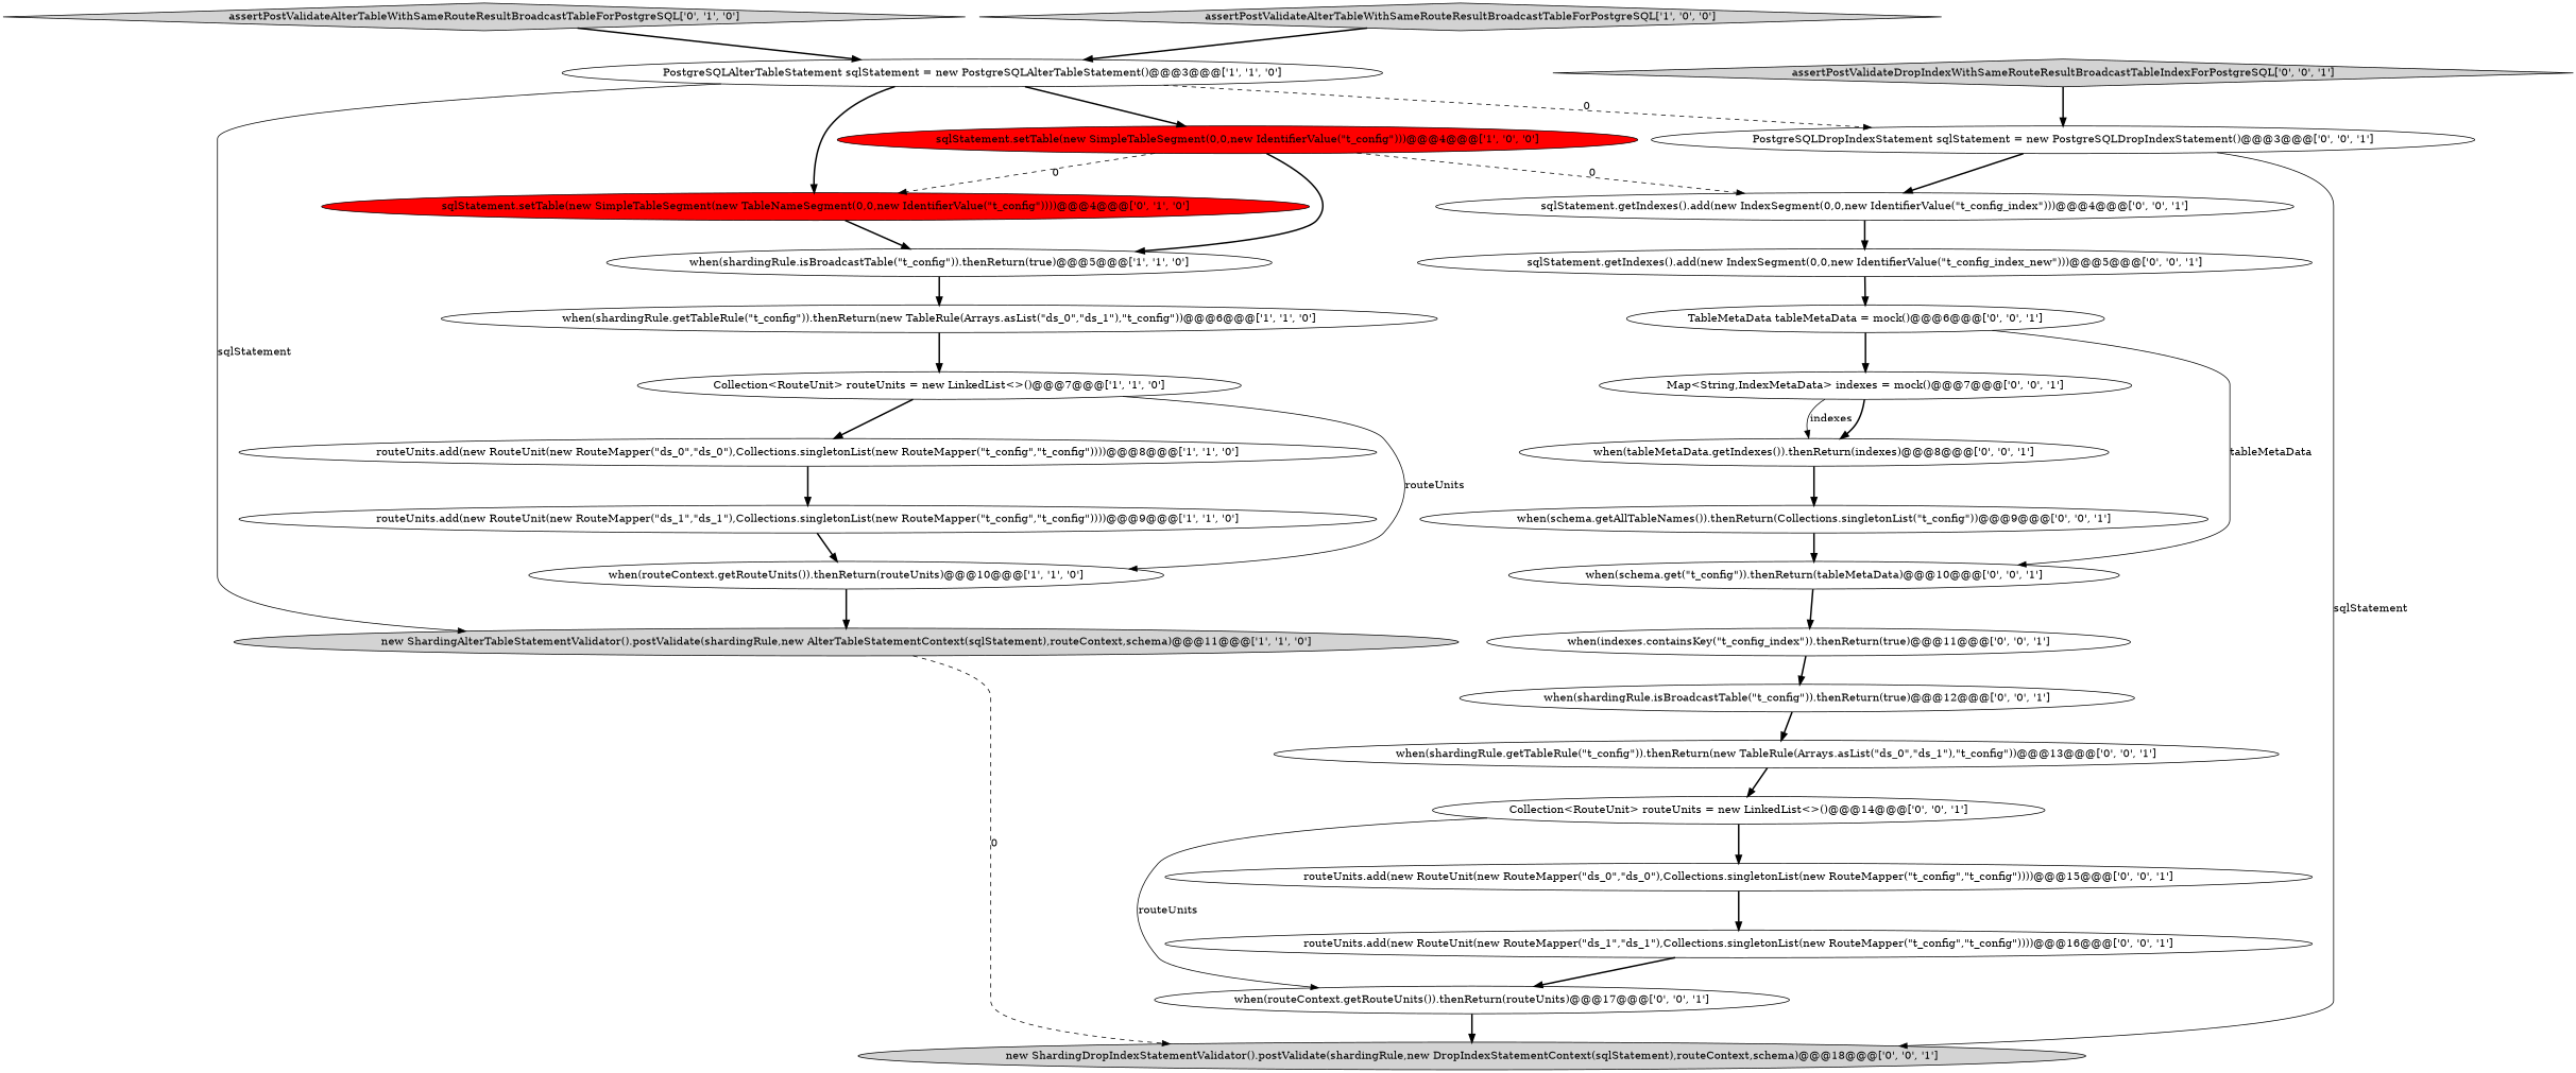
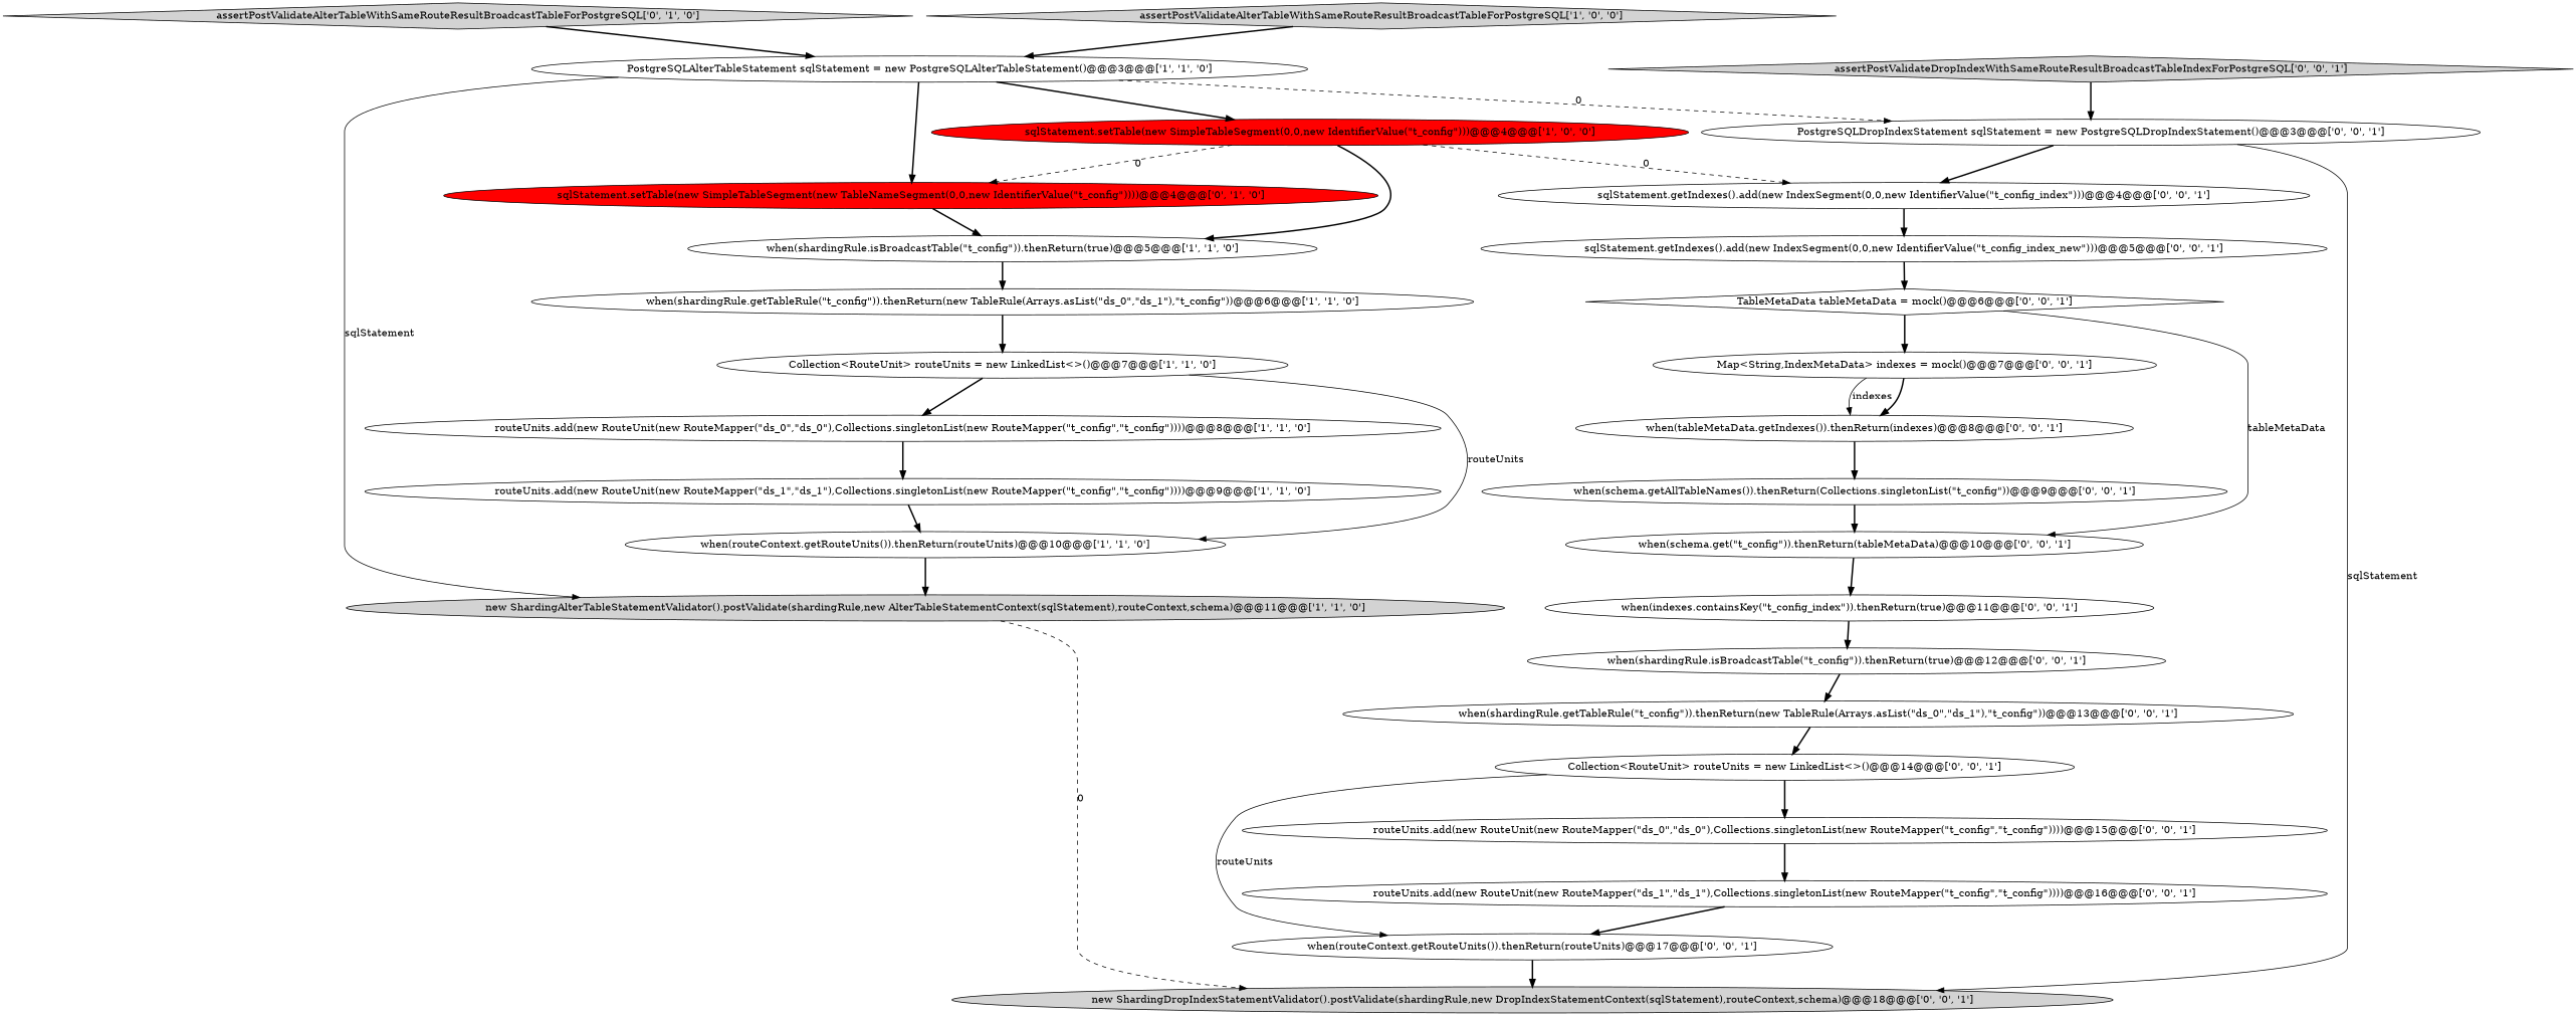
  digraph {
    node [fillcolor=white shape=ellipse style=filled]
    edge [style=bold]
    n1 [fillcolor=lightgray label="new ShardingDropIndexStatementValidator().postValidate(shardingRule,new DropIndexStatementContext(sqlStatement),routeContext,schema)@@@18@@@['0', '0', '1']"]
    n2 [label="when(shardingRule.isBroadcastTable(\"t_config\")).thenReturn(true)@@@5@@@['1', '1', '0']"]
    n3 [label="when(shardingRule.getTableRule(\"t_config\")).thenReturn(new TableRule(Arrays.asList(\"ds_0\",\"ds_1\"),\"t_config\"))@@@6@@@['1', '1', '0']"]
    n4 [label="when(shardingRule.isBroadcastTable(\"t_config\")).thenReturn(true)@@@12@@@['0', '0', '1']"]
    n5 [label="when(shardingRule.getTableRule(\"t_config\")).thenReturn(new TableRule(Arrays.asList(\"ds_0\",\"ds_1\"),\"t_config\"))@@@13@@@['0', '0', '1']"]
    n6 [fillcolor=red label="sqlStatement.setTable(new SimpleTableSegment(0,0,new IdentifierValue(\"t_config\")))@@@4@@@['1', '0', '0']"]
    n7 [label="sqlStatement.getIndexes().add(new IndexSegment(0,0,new IdentifierValue(\"t_config_index\")))@@@4@@@['0', '0', '1']"]
    n8 [fillcolor=red label="sqlStatement.setTable(new SimpleTableSegment(new TableNameSegment(0,0,new IdentifierValue(\"t_config\"))))@@@4@@@['0', '1', '0']"]
    n9 [label="when(routeContext.getRouteUnits()).thenReturn(routeUnits)@@@10@@@['1', '1', '0']"]
    n10 [fillcolor=lightgray label="new ShardingAlterTableStatementValidator().postValidate(shardingRule,new AlterTableStatementContext(sqlStatement),routeContext,schema)@@@11@@@['1', '1', '0']"]
    n11 [label="sqlStatement.getIndexes().add(new IndexSegment(0,0,new IdentifierValue(\"t_config_index_new\")))@@@5@@@['0', '0', '1']"]
    n12 [label="routeUnits.add(new RouteUnit(new RouteMapper(\"ds_0\",\"ds_0\"),Collections.singletonList(new RouteMapper(\"t_config\",\"t_config\"))))@@@8@@@['1', '1', '0']"]
    n13 [label="routeUnits.add(new RouteUnit(new RouteMapper(\"ds_1\",\"ds_1\"),Collections.singletonList(new RouteMapper(\"t_config\",\"t_config\"))))@@@9@@@['1', '1', '0']"]
    n14 [label="when(tableMetaData.getIndexes()).thenReturn(indexes)@@@8@@@['0', '0', '1']"]
    n15 [label="when(schema.getAllTableNames()).thenReturn(Collections.singletonList(\"t_config\"))@@@9@@@['0', '0', '1']"]
    n16 [label="routeUnits.add(new RouteUnit(new RouteMapper(\"ds_1\",\"ds_1\"),Collections.singletonList(new RouteMapper(\"t_config\",\"t_config\"))))@@@16@@@['0', '0', '1']"]
    n17 [label="when(routeContext.getRouteUnits()).thenReturn(routeUnits)@@@17@@@['0', '0', '1']"]
    n18 [label="PostgreSQLDropIndexStatement sqlStatement = new PostgreSQLDropIndexStatement()@@@3@@@['0', '0', '1']"]
    n19 [label="Collection<RouteUnit> routeUnits = new LinkedList<>()@@@14@@@['0', '0', '1']"]
    n20 [fillcolor=lightgray label="assertPostValidateAlterTableWithSameRouteResultBroadcastTableForPostgreSQL['0', '1', '0']" shape=diamond]
    n21 [label="PostgreSQLAlterTableStatement sqlStatement = new PostgreSQLAlterTableStatement()@@@3@@@['1', '1', '0']"]
    n22 [fillcolor=lightgray label="assertPostValidateDropIndexWithSameRouteResultBroadcastTableIndexForPostgreSQL['0', '0', '1']" shape=diamond]
    n23 [label="when(schema.get(\"t_config\")).thenReturn(tableMetaData)@@@10@@@['0', '0', '1']"]
    n24 [label="Collection<RouteUnit> routeUnits = new LinkedList<>()@@@7@@@['1', '1', '0']"]
    n25 [fillcolor=lightgray label="assertPostValidateAlterTableWithSameRouteResultBroadcastTableForPostgreSQL['1', '0', '0']" shape=diamond]
    n26 [label="routeUnits.add(new RouteUnit(new RouteMapper(\"ds_0\",\"ds_0\"),Collections.singletonList(new RouteMapper(\"t_config\",\"t_config\"))))@@@15@@@['0', '0', '1']"]
    n27 [label="when(indexes.containsKey(\"t_config_index\")).thenReturn(true)@@@11@@@['0', '0', '1']"]
-   n28 [label="TableMetaData tableMetaData = mock()@@@6@@@['0', '0', '1']"]
+   n28 [label="TableMetaData tableMetaData = mock()@@@6@@@['0', '0', '1']" shape=diamond]
    n29 [label="Map<String,IndexMetaData> indexes = mock()@@@7@@@['0', '0', '1']"]
    n2 -> n3
    n3 -> n24
    n4 -> n5
    n5 -> n19
    n6 -> n2
    n6 -> n7 [label=0 style=dashed]
    n6 -> n8 [label=0 style=dashed]
    n7 -> n11
    n8 -> n2
    n9 -> n10
    n10 -> n1 [label=0 style=dashed]
    n11 -> n28
    n12 -> n13
    n13 -> n9
    n14 -> n15
    n15 -> n23
    n16 -> n17
    n17 -> n1
    n18 -> n1 [label=sqlStatement style=solid]
    n18 -> n7
    n19 -> n17 [label=routeUnits style=solid]
    n19 -> n26
    n20 -> n21
    n21 -> n6
    n21 -> n8
    n21 -> n10 [label=sqlStatement style=solid]
    n21 -> n18 [label=0 style=dashed]
    n22 -> n18
    n23 -> n27
    n24 -> n9 [label=routeUnits style=solid]
    n24 -> n12
    n25 -> n21
    n26 -> n16
    n27 -> n4
    n28 -> n23 [label=tableMetaData style=solid]
    n28 -> n29
    n29 -> n14
    n29 -> n14 [label=indexes style=solid]
  }
